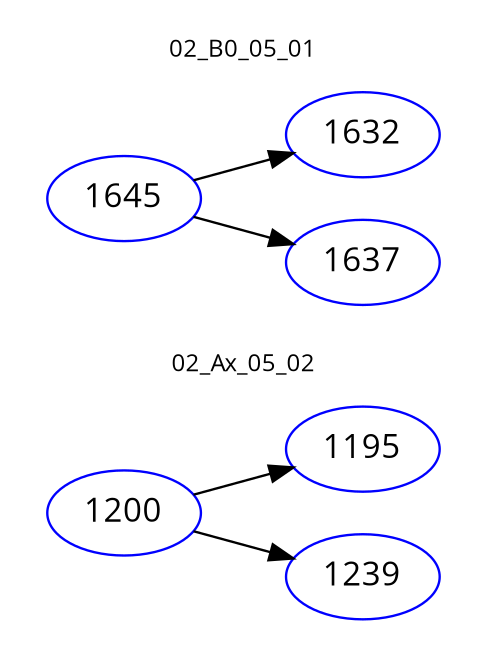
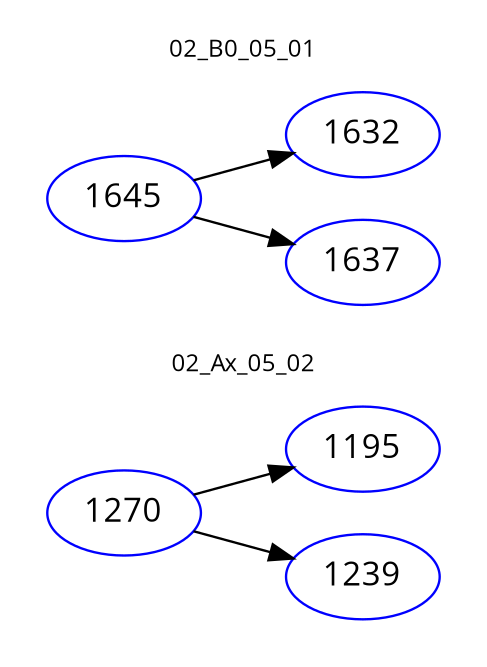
  digraph {
    fontname="Open Sans"
    rankdir=LR
    node [color=blue fontname="Open Sans"]
    edge [color=black fontname="Open Sans"]
-   n1 [label=1200]
+   n1 [label=1270]
    n2 [label=1239]
    n3 [label=1195]
    n4 [label=1645]
    n5 [label=1637]
    n6 [label=1632]
    subgraph cluster_1 {
      color=white
      fontsize=10
      label="02_Ax_05_02"
      n1
      n2
      n3
    }
    subgraph cluster_2 {
      color=white
      fontsize=10
      label="02_B0_05_01"
      n4
      n5
      n6
    }
    n1 -> n2
    n1 -> n3
    n4 -> n5
    n4 -> n6
  }
